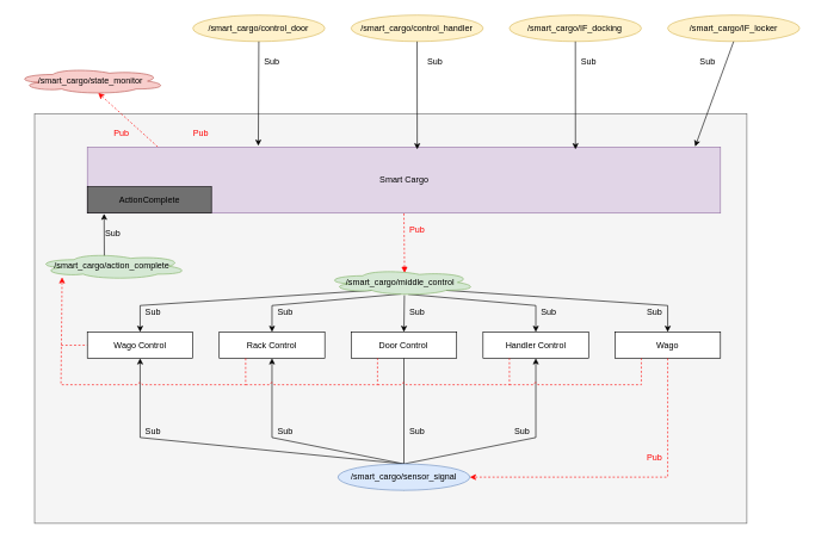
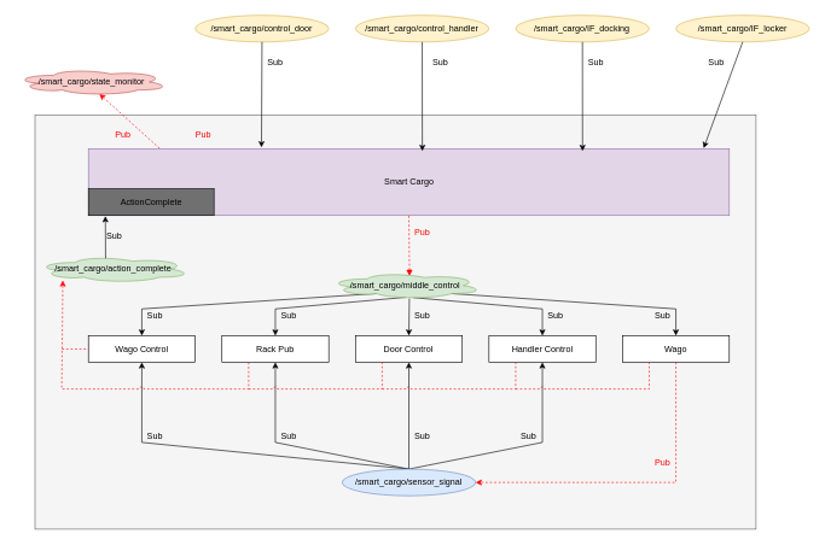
  <mxCell id="0" />
  <mxCell id="1" parent="0" />
  <mxCell id="2" value="" style="rounded=0;whiteSpace=wrap;html=1;strokeColor=#666666;fontColor=#333333;fillColor=#f5f5f5;" parent="1" vertex="1"><mxGeometry x="47.87" y="158" width="995.4" height="573" as="geometry" /></mxCell>
  <mxCell id="3" value="Door Control" style="rounded=0;whiteSpace=wrap;html=1;" parent="1" vertex="1"><mxGeometry x="490.267" y="463.308" width="147.467" height="36.923" as="geometry" /></mxCell>
- <mxCell id="4" value="Rack Control" style="rounded=0;whiteSpace=wrap;html=1;" parent="1" vertex="1"><mxGeometry x="305.933" y="463.308" width="147.467" height="36.923" as="geometry" /></mxCell>
+ <mxCell id="4" value="Rack Pub" style="rounded=0;whiteSpace=wrap;html=1;" parent="1" vertex="1"><mxGeometry x="305.933" y="463.308" width="147.467" height="36.923" as="geometry" /></mxCell>
  <mxCell id="5" value="Wago Control" style="rounded=0;whiteSpace=wrap;html=1;" parent="1" vertex="1"><mxGeometry x="121.6" y="463.308" width="147.467" height="36.923" as="geometry" /></mxCell>
  <mxCell id="6" value="Handler Control" style="rounded=0;whiteSpace=wrap;html=1;" parent="1" vertex="1"><mxGeometry x="674.6" y="463.308" width="147.467" height="36.923" as="geometry" /></mxCell>
  <mxCell id="7" value="Wago" style="rounded=0;whiteSpace=wrap;html=1;" parent="1" vertex="1"><mxGeometry x="858.933" y="463.308" width="147.467" height="36.923" as="geometry" /></mxCell>
  <mxCell id="8" value="Smart Cargo" style="rounded=0;whiteSpace=wrap;html=1;fillColor=#e1d5e7;strokeColor=#9673a6;" parent="1" vertex="1"><mxGeometry x="121.6" y="204.846" width="884.8" height="92.308" as="geometry" /></mxCell>
  <mxCell id="9" value="/smart_cargo/control_door" style="ellipse;whiteSpace=wrap;html=1;fillColor=#fff2cc;strokeColor=#d6b656;" parent="1" vertex="1"><mxGeometry x="269.067" y="20.231" width="184.333" height="36.923" as="geometry" /></mxCell>
  <mxCell id="10" value="/smart_cargo/control_handler" style="ellipse;whiteSpace=wrap;html=1;fillColor=#fff2cc;strokeColor=#d6b656;" parent="1" vertex="1"><mxGeometry x="490.267" y="20.231" width="184.333" height="36.923" as="geometry" /></mxCell>
  <mxCell id="11" value="/smart_cargo/IF_locker" style="ellipse;whiteSpace=wrap;html=1;fillColor=#fff2cc;strokeColor=#d6b656;" parent="1" vertex="1"><mxGeometry x="932.667" y="20.231" width="184.333" height="36.923" as="geometry" /></mxCell>
  <mxCell id="12" value="/smart_cargo/IF_docking" style="ellipse;whiteSpace=wrap;html=1;fillColor=#fff2cc;strokeColor=#d6b656;" parent="1" vertex="1"><mxGeometry x="711.467" y="20.231" width="184.333" height="36.923" as="geometry" /></mxCell>
  <mxCell id="13" value="" style="endArrow=classic;html=1;rounded=0;exitX=0.5;exitY=1;exitDx=0;exitDy=0;entryX=0.27;entryY=-0.02;entryDx=0;entryDy=0;entryPerimeter=0;" parent="1" source="9" target="8" edge="1"><mxGeometry width="50" height="50" relative="1" as="geometry"><mxPoint x="287.5" y="-53.615" as="sourcePoint" /><mxPoint x="361" y="198" as="targetPoint" /></mxGeometry></mxCell>
  <mxCell id="14" value="" style="endArrow=classic;html=1;rounded=0;exitX=0.5;exitY=1;exitDx=0;exitDy=0;jumpStyle=arc;" parent="1" source="11" edge="1"><mxGeometry width="50" height="50" relative="1" as="geometry"><mxPoint x="951.1" y="-53.615" as="sourcePoint" /><mxPoint x="971" y="204" as="targetPoint" /></mxGeometry></mxCell>
  <mxCell id="15" value="" style="endArrow=classic;html=1;rounded=0;exitX=0.5;exitY=1;exitDx=0;exitDy=0;entryX=0.771;entryY=0.034;entryDx=0;entryDy=0;entryPerimeter=0;" parent="1" source="12" target="8" edge="1"><mxGeometry width="50" height="50" relative="1" as="geometry"><mxPoint x="729.9" y="-53.615" as="sourcePoint" /><mxPoint x="804" y="198" as="targetPoint" /></mxGeometry></mxCell>
  <mxCell id="16" value="" style="endArrow=classic;html=1;rounded=0;exitX=0.5;exitY=1;exitDx=0;exitDy=0;entryX=0.521;entryY=0.034;entryDx=0;entryDy=0;entryPerimeter=0;" parent="1" source="10" target="8" edge="1"><mxGeometry width="50" height="50" relative="1" as="geometry"><mxPoint x="508.7" y="-53.615" as="sourcePoint" /><mxPoint x="619.3" y="204.846" as="targetPoint" /></mxGeometry></mxCell>
  <mxCell id="17" value="/smart_cargo/state_monitor" style="ellipse;shape=cloud;whiteSpace=wrap;html=1;fillColor=#f8cecc;strokeColor=#b85450;" parent="1" vertex="1"><mxGeometry x="20.217" y="94.077" width="211.983" height="36.923" as="geometry" /></mxCell>
  <mxCell id="18" value="" style="endArrow=classic;html=1;rounded=0;entryX=1;entryY=0.5;entryDx=0;entryDy=0;dashed=1;exitX=0.5;exitY=1;exitDx=0;exitDy=0;strokeColor=#FF0000;" parent="1" source="7" target="30" edge="1"><mxGeometry width="50" height="50" relative="1" as="geometry"><mxPoint x="1089.35" y="814.077" as="sourcePoint" /><mxPoint x="1135.433" y="767.923" as="targetPoint" /><Array as="points"><mxPoint x="932.667" y="666.385" /></Array></mxGeometry></mxCell>
  <mxCell id="19" value="" style="endArrow=none;html=1;rounded=0;exitX=0.526;exitY=0.139;exitDx=0;exitDy=0;exitPerimeter=0;dashed=1;endFill=0;startArrow=block;startFill=1;strokeColor=#FF0000;entryX=0.5;entryY=1;entryDx=0;entryDy=0;" parent="1" source="34" target="8" edge="1"><mxGeometry width="50" height="50" relative="1" as="geometry"><mxPoint x="517.917" y="140.231" as="sourcePoint" /><mxPoint x="564" y="177.154" as="targetPoint" /></mxGeometry></mxCell>
  <mxCell id="20" value="" style="endArrow=classic;html=1;rounded=0;entryX=0.5;entryY=0;entryDx=0;entryDy=0;exitX=0.31;exitY=0.8;exitDx=0;exitDy=0;exitPerimeter=0;" parent="1" source="34" target="5" edge="1"><mxGeometry width="50" height="50" relative="1" as="geometry"><mxPoint x="564" y="352.538" as="sourcePoint" /><mxPoint x="610.083" y="306.385" as="targetPoint" /><Array as="points"><mxPoint x="195.333" y="426.385" /></Array></mxGeometry></mxCell>
  <mxCell id="21" value="" style="endArrow=classic;html=1;rounded=0;entryX=0.5;entryY=0;entryDx=0;entryDy=0;exitX=0.503;exitY=0.938;exitDx=0;exitDy=0;exitPerimeter=0;" parent="1" source="34" target="4" edge="1"><mxGeometry width="50" height="50" relative="1" as="geometry"><mxPoint x="565.843" y="352.538" as="sourcePoint" /><mxPoint x="611.927" y="306.385" as="targetPoint" /><Array as="points"><mxPoint x="379.667" y="426.385" /></Array></mxGeometry></mxCell>
  <mxCell id="22" value="" style="endArrow=classic;html=1;rounded=0;entryX=0.5;entryY=0;entryDx=0;entryDy=0;startArrow=none;exitX=0.525;exitY=0.984;exitDx=0;exitDy=0;exitPerimeter=0;" parent="1" source="34" target="3" edge="1"><mxGeometry width="50" height="50" relative="1" as="geometry"><mxPoint x="565.843" y="352.538" as="sourcePoint" /><mxPoint x="611.927" y="306.385" as="targetPoint" /></mxGeometry></mxCell>
  <mxCell id="23" value="" style="endArrow=classic;html=1;rounded=0;entryX=0.5;entryY=0;entryDx=0;entryDy=0;startArrow=none;exitX=0.55;exitY=0.95;exitDx=0;exitDy=0;exitPerimeter=0;" parent="1" source="34" target="6" edge="1"><mxGeometry width="50" height="50" relative="1" as="geometry"><mxPoint x="565.843" y="352.538" as="sourcePoint" /><mxPoint x="611.927" y="306.385" as="targetPoint" /><Array as="points"><mxPoint x="748.333" y="426.385" /></Array></mxGeometry></mxCell>
  <mxCell id="24" value="" style="endArrow=classic;html=1;rounded=0;entryX=0.5;entryY=0;entryDx=0;entryDy=0;exitX=0.8;exitY=0.8;exitDx=0;exitDy=0;exitPerimeter=0;" parent="1" source="34" target="7" edge="1"><mxGeometry width="50" height="50" relative="1" as="geometry"><mxPoint x="564" y="352.538" as="sourcePoint" /><mxPoint x="610.083" y="306.385" as="targetPoint" /><Array as="points"><mxPoint x="932.667" y="426.385" /></Array></mxGeometry></mxCell>
  <mxCell id="25" value="" style="endArrow=classic;html=1;rounded=0;entryX=0.5;entryY=1;entryDx=0;entryDy=0;exitX=0.5;exitY=0;exitDx=0;exitDy=0;" parent="1" source="30" target="5" edge="1"><mxGeometry width="50" height="50" relative="1" as="geometry"><mxPoint x="564" y="721.769" as="sourcePoint" /><mxPoint x="610.083" y="675.615" as="targetPoint" /><Array as="points"><mxPoint x="195.333" y="611" /></Array></mxGeometry></mxCell>
  <mxCell id="26" value="" style="endArrow=classic;html=1;rounded=0;entryX=0.5;entryY=1;entryDx=0;entryDy=0;exitX=0.5;exitY=0;exitDx=0;exitDy=0;" parent="1" source="30" target="4" edge="1"><mxGeometry width="50" height="50" relative="1" as="geometry"><mxPoint x="564" y="721.769" as="sourcePoint" /><mxPoint x="610.083" y="675.615" as="targetPoint" /><Array as="points"><mxPoint x="379.667" y="611" /></Array></mxGeometry></mxCell>
- <mxCell id="27" value="" style="endArrow=none;html=1;rounded=0;entryX=0.5;entryY=1;entryDx=0;entryDy=0;startArrow=none;" parent="1" source="30" target="3" edge="1"><mxGeometry width="50" height="50" relative="1" as="geometry"><mxPoint x="565.843" y="721.769" as="sourcePoint" /><mxPoint x="611.927" y="675.615" as="targetPoint" /></mxGeometry></mxCell>
+ <mxCell id="27" value="" style="endArrow=classic;html=1;rounded=0;entryX=0.5;entryY=1;entryDx=0;entryDy=0;startArrow=none;" parent="1" source="30" target="3" edge="1"><mxGeometry width="50" height="50" relative="1" as="geometry"><mxPoint x="565.843" y="721.769" as="sourcePoint" /><mxPoint x="611.927" y="675.615" as="targetPoint" /></mxGeometry></mxCell>
  <mxCell id="28" value="" style="endArrow=classic;html=1;rounded=0;entryX=0.5;entryY=1;entryDx=0;entryDy=0;exitX=0.5;exitY=0;exitDx=0;exitDy=0;" parent="1" source="30" target="6" edge="1"><mxGeometry width="50" height="50" relative="1" as="geometry"><mxPoint x="565.843" y="721.769" as="sourcePoint" /><mxPoint x="611.927" y="675.615" as="targetPoint" /><Array as="points"><mxPoint x="748.333" y="611" /></Array></mxGeometry></mxCell>
  <mxCell id="29" value="" style="endArrow=none;html=1;rounded=0;entryX=0.5;entryY=1;entryDx=0;entryDy=0;exitX=0.5;exitY=0;exitDx=0;exitDy=0;" parent="1" source="30" target="30" edge="1"><mxGeometry width="50" height="50" relative="1" as="geometry"><mxPoint x="565.843" y="721.769" as="sourcePoint" /><mxPoint x="564" y="500.231" as="targetPoint" /></mxGeometry></mxCell>
  <mxCell id="30" value="/smart_cargo/sensor_signal" style="ellipse;whiteSpace=wrap;html=1;fillColor=#dae8fc;strokeColor=#6c8ebf;" parent="1" vertex="1"><mxGeometry x="471.833" y="647.923" width="184.333" height="36.923" as="geometry" /></mxCell>
  <mxCell id="31" value="&lt;font color=&quot;#ff0000&quot;&gt;Pub&lt;/font&gt;" style="text;html=1;strokeColor=none;fillColor=none;align=center;verticalAlign=middle;whiteSpace=wrap;rounded=0;" parent="1" vertex="1"><mxGeometry x="150.9" y="177.154" width="36.867" height="18.462" as="geometry" /></mxCell>
  <mxCell id="32" value="&lt;font color=&quot;#ff0000&quot;&gt;Pub&lt;/font&gt;" style="text;html=1;strokeColor=none;fillColor=none;align=center;verticalAlign=middle;whiteSpace=wrap;rounded=0;" parent="1" vertex="1"><mxGeometry x="554.783" y="306.385" width="55.3" height="27.692" as="geometry" /></mxCell>
  <mxCell id="33" value="&lt;font color=&quot;#ff0000&quot;&gt;Pub&lt;/font&gt;" style="text;html=1;strokeColor=none;fillColor=none;align=center;verticalAlign=middle;whiteSpace=wrap;rounded=0;" parent="1" vertex="1"><mxGeometry x="895.8" y="629.462" width="36.867" height="18.462" as="geometry" /></mxCell>
  <mxCell id="34" value="/smart_cargo/middle_control" style="ellipse;shape=cloud;whiteSpace=wrap;html=1;fillColor=#d5e8d4;strokeColor=#82b366;" parent="1" vertex="1"><mxGeometry x="453.4" y="375.615" width="211.983" height="36.923" as="geometry" /></mxCell>
  <mxCell id="35" value="&lt;font color=&quot;#000000&quot;&gt;ActionComplete&lt;/font&gt;" style="rounded=0;whiteSpace=wrap;html=1;strokeColor=#000000;fontColor=#FF0000;fillColor=#707070;" parent="1" vertex="1"><mxGeometry x="121.6" y="260.23" width="173.4" height="36.92" as="geometry" /></mxCell>
  <mxCell id="36" value="" style="endArrow=classic;html=1;rounded=0;dashed=1;strokeColor=#FF0000;fontColor=#000000;jumpStyle=arc;entryX=0.171;entryY=0.919;entryDx=0;entryDy=0;entryPerimeter=0;" parent="1" target="56" edge="1"><mxGeometry width="50" height="50" relative="1" as="geometry"><mxPoint x="342.8" y="500.231" as="sourcePoint" /><mxPoint x="-35" y="388" as="targetPoint" /><Array as="points"><mxPoint x="342.8" y="537.154" /><mxPoint x="84.733" y="537.154" /></Array></mxGeometry></mxCell>
  <mxCell id="37" value="" style="endArrow=none;dashed=1;html=1;rounded=0;strokeColor=#FF0000;fontColor=#000000;jumpStyle=arc;" parent="1" edge="1"><mxGeometry width="50" height="50" relative="1" as="geometry"><mxPoint x="342.8" y="537.154" as="sourcePoint" /><mxPoint x="527.133" y="500.231" as="targetPoint" /><Array as="points"><mxPoint x="527.133" y="537.154" /></Array></mxGeometry></mxCell>
  <mxCell id="38" value="" style="endArrow=none;dashed=1;html=1;rounded=0;strokeColor=#FF0000;fontColor=#000000;jumpStyle=arc;" parent="1" edge="1"><mxGeometry width="50" height="50" relative="1" as="geometry"><mxPoint x="711.467" y="537.154" as="sourcePoint" /><mxPoint x="895.8" y="500.231" as="targetPoint" /><Array as="points"><mxPoint x="895.8" y="537.154" /></Array></mxGeometry></mxCell>
  <mxCell id="39" value="" style="endArrow=none;dashed=1;html=1;rounded=0;strokeColor=#FF0000;fontColor=#000000;jumpStyle=arc;" parent="1" edge="1"><mxGeometry width="50" height="50" relative="1" as="geometry"><mxPoint x="527.133" y="537.154" as="sourcePoint" /><mxPoint x="711.467" y="500.231" as="targetPoint" /><Array as="points"><mxPoint x="711.467" y="537.154" /></Array></mxGeometry></mxCell>
  <mxCell id="40" value="" style="endArrow=none;dashed=1;html=1;rounded=0;strokeColor=#FF0000;fontColor=#000000;jumpStyle=arc;" parent="1" edge="1"><mxGeometry width="50" height="50" relative="1" as="geometry"><mxPoint x="85" y="482" as="sourcePoint" /><mxPoint x="121.6" y="481.769" as="targetPoint" /></mxGeometry></mxCell>
  <mxCell id="41" value="Sub" style="text;html=1;strokeColor=none;fillColor=none;align=center;verticalAlign=middle;whiteSpace=wrap;rounded=0;fontColor=#000000;" parent="1" vertex="1"><mxGeometry x="361.233" y="75.615" width="36.867" height="18.462" as="geometry" /></mxCell>
  <mxCell id="42" value="Sub" style="text;html=1;strokeColor=none;fillColor=none;align=center;verticalAlign=middle;whiteSpace=wrap;rounded=0;fontColor=#000000;" parent="1" vertex="1"><mxGeometry x="588.885" y="75.615" width="36.867" height="18.462" as="geometry" /></mxCell>
  <mxCell id="43" value="Sub" style="text;html=1;strokeColor=none;fillColor=none;align=center;verticalAlign=middle;whiteSpace=wrap;rounded=0;fontColor=#000000;" parent="1" vertex="1"><mxGeometry x="803.633" y="75.615" width="36.867" height="18.462" as="geometry" /></mxCell>
  <mxCell id="44" value="Sub" style="text;html=1;strokeColor=none;fillColor=none;align=center;verticalAlign=middle;whiteSpace=wrap;rounded=0;fontColor=#000000;" parent="1" vertex="1"><mxGeometry x="969.533" y="75.615" width="36.867" height="18.462" as="geometry" /></mxCell>
  <mxCell id="45" value="Sub" style="text;html=1;strokeColor=none;fillColor=none;align=center;verticalAlign=middle;whiteSpace=wrap;rounded=0;fontColor=#000000;" parent="1" vertex="1"><mxGeometry x="195.333" y="592.538" width="36.867" height="18.462" as="geometry" /></mxCell>
  <mxCell id="46" value="Sub" style="text;html=1;strokeColor=none;fillColor=none;align=center;verticalAlign=middle;whiteSpace=wrap;rounded=0;fontColor=#000000;" parent="1" vertex="1"><mxGeometry x="379.667" y="592.538" width="36.867" height="18.462" as="geometry" /></mxCell>
  <mxCell id="47" value="Sub" style="text;html=1;strokeColor=none;fillColor=none;align=center;verticalAlign=middle;whiteSpace=wrap;rounded=0;fontColor=#000000;" parent="1" vertex="1"><mxGeometry x="564" y="592.538" width="36.867" height="18.462" as="geometry" /></mxCell>
  <mxCell id="48" value="Sub" style="text;html=1;strokeColor=none;fillColor=none;align=center;verticalAlign=middle;whiteSpace=wrap;rounded=0;fontColor=#000000;" parent="1" vertex="1"><mxGeometry x="711.467" y="592.538" width="36.867" height="18.462" as="geometry" /></mxCell>
  <mxCell id="49" value="Sub" style="text;html=1;strokeColor=none;fillColor=none;align=center;verticalAlign=middle;whiteSpace=wrap;rounded=0;fontColor=#000000;" parent="1" vertex="1"><mxGeometry x="195.333" y="426.385" width="36.867" height="18.462" as="geometry" /></mxCell>
  <mxCell id="50" value="Sub" style="text;html=1;strokeColor=none;fillColor=none;align=center;verticalAlign=middle;whiteSpace=wrap;rounded=0;fontColor=#000000;" parent="1" vertex="1"><mxGeometry x="379.667" y="426.385" width="36.867" height="18.462" as="geometry" /></mxCell>
  <mxCell id="51" value="Sub" style="text;html=1;strokeColor=none;fillColor=none;align=center;verticalAlign=middle;whiteSpace=wrap;rounded=0;fontColor=#000000;" parent="1" vertex="1"><mxGeometry x="564" y="426.385" width="36.867" height="18.462" as="geometry" /></mxCell>
  <mxCell id="52" value="Sub" style="text;html=1;strokeColor=none;fillColor=none;align=center;verticalAlign=middle;whiteSpace=wrap;rounded=0;fontColor=#000000;" parent="1" vertex="1"><mxGeometry x="748.333" y="426.385" width="36.867" height="18.462" as="geometry" /></mxCell>
  <mxCell id="53" value="Sub" style="text;html=1;strokeColor=none;fillColor=none;align=center;verticalAlign=middle;whiteSpace=wrap;rounded=0;fontColor=#000000;" parent="1" vertex="1"><mxGeometry x="895.8" y="426.385" width="36.867" height="18.462" as="geometry" /></mxCell>
  <mxCell id="54" value="&lt;font color=&quot;#ff0000&quot;&gt;Pub&lt;/font&gt;" style="text;html=1;strokeColor=none;fillColor=none;align=center;verticalAlign=middle;whiteSpace=wrap;rounded=0;" parent="1" vertex="1"><mxGeometry x="262.003" y="177.154" width="36.867" height="18.462" as="geometry" /></mxCell>
  <mxCell id="55" value="" style="endArrow=classic;html=1;rounded=0;dashed=1;strokeColor=#FF0000;exitX=0.111;exitY=-0.006;exitDx=0;exitDy=0;exitPerimeter=0;entryX=0.55;entryY=0.95;entryDx=0;entryDy=0;entryPerimeter=0;" parent="1" source="8" target="17" edge="1"><mxGeometry width="50" height="50" relative="1" as="geometry"><mxPoint x="272.022" y="-60.231" as="sourcePoint" /><mxPoint x="222.98" y="-202" as="targetPoint" /></mxGeometry></mxCell>
  <mxCell id="56" value="/smart_cargo/action_complete" style="ellipse;shape=cloud;whiteSpace=wrap;html=1;fillColor=#d5e8d4;strokeColor=#82b366;" parent="1" vertex="1"><mxGeometry x="50.02" y="352.995" width="211.983" height="36.923" as="geometry" /></mxCell>
  <mxCell id="57" value="" style="endArrow=classic;html=1;rounded=0;strokeColor=#000000;fontColor=#000000;jumpStyle=arc;" parent="1" edge="1"><mxGeometry width="50" height="50" relative="1" as="geometry"><mxPoint x="145.33" y="356.38" as="sourcePoint" /><mxPoint x="145" y="298" as="targetPoint" /></mxGeometry></mxCell>
  <mxCell id="58" value="Sub" style="text;html=1;strokeColor=none;fillColor=none;align=center;verticalAlign=middle;whiteSpace=wrap;rounded=0;fontColor=#000000;" parent="1" vertex="1"><mxGeometry x="138.903" y="315.615" width="36.867" height="18.462" as="geometry" /></mxCell>
